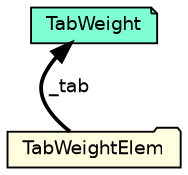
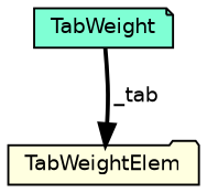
  digraph {
    node [color=black fontname=Helvetica fontsize=10 style=filled]
    n1 [fillcolor=aquamarine fontcolor=black height=0.2 label=TabWeight shape=note width=0.4]
    n2 [fillcolor=lightyellow height=0.2 label=TabWeightElem shape=folder width=0.4]
-   n1 -> n2 [color=black dir=back fontname=Helvetica fontsize=10 label=" _tab" labelfontname=Helvetica labelfontsize=10 style=bold]
+   n2 -> n1 [color=black dir=back fontname=Helvetica fontsize=10 label=" _tab" labelfontname=Helvetica labelfontsize=10 style=bold]
  }
